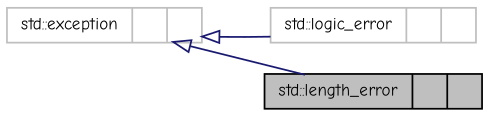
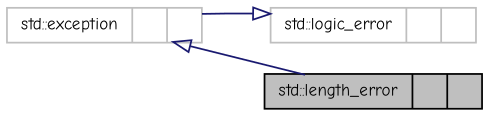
  digraph {
    fontname="Comic Neue"
    rankdir=LR
    node [color=grey75 fillcolor=white fontname="Comic Neue" fontsize=10 shape=record style=filled]
    edge [arrowtail=onormal color=midnightblue dir=back fontname="Comic Neue" fontsize=10 labelfontname=Helvetica labelfontsize=10 style=solid]
    n1 [color=black fillcolor=grey75 fontcolor=black height=0.2 label="{std::length_error\n||}" width=0.4]
    n2 [height=0.2 label="{std::logic_error\n||}" width=0.4]
    n3 [height=0.2 label="{std::exception\n||}" width=0.4]
    n3 -> n1
-   n3 -> n2
+   n2 -> n3
  }
